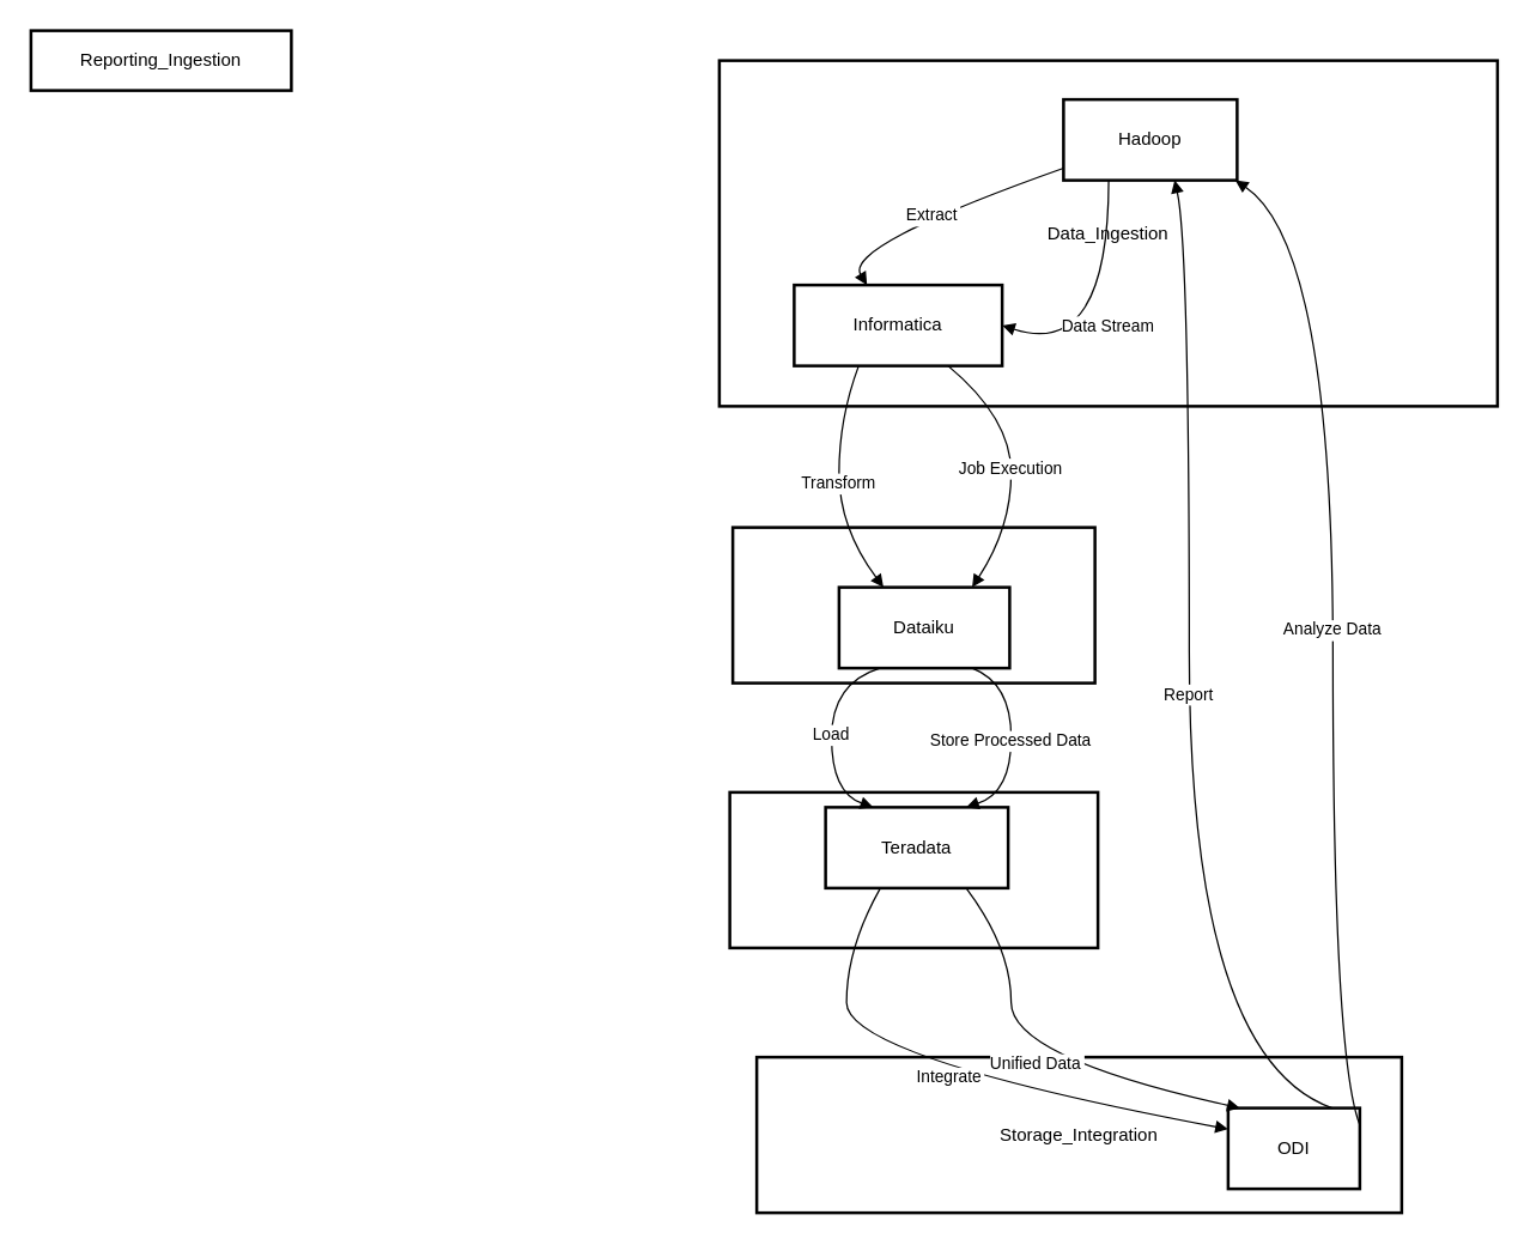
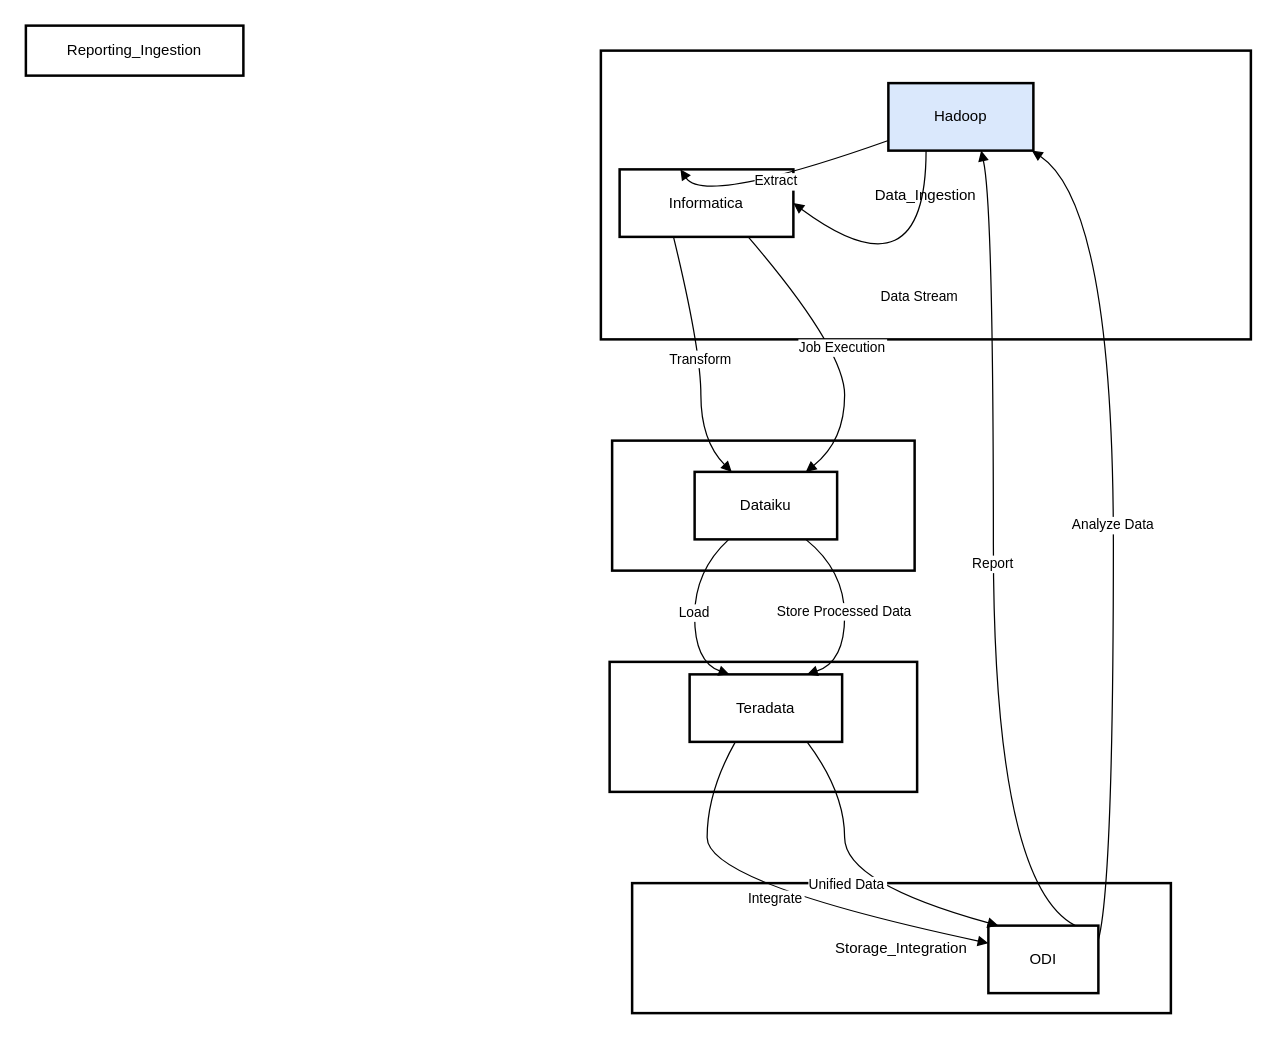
  <mxCell id="0" />
  <mxCell id="1" parent="0" />
  <mxCell id="2" value="Reporting_Ingestion" style="whiteSpace=wrap;strokeWidth=2;" parent="1" vertex="1"><mxGeometry x="20" y="20" width="174" height="40" as="geometry" /></mxCell>
  <mxCell id="3" value="Storage_Integration" style="whiteSpace=wrap;strokeWidth=2;" parent="1" vertex="1"><mxGeometry x="505" y="706" width="431" height="104" as="geometry" /></mxCell>
  <mxCell id="4" value="Data_Storage" style="whiteSpace=wrap;strokeWidth=2;" parent="1" vertex="1"><mxGeometry x="487" y="529" width="246" height="104" as="geometry" /></mxCell>
  <mxCell id="5" value="Data_Processing" style="whiteSpace=wrap;strokeWidth=2;" parent="1" vertex="1"><mxGeometry x="489" y="352" width="242" height="104" as="geometry" /></mxCell>
  <mxCell id="6" value="Data_Ingestion" style="whiteSpace=wrap;strokeWidth=2;" parent="1" vertex="1"><mxGeometry x="480" width="520" height="231" as="geometry" y="40" /></mxCell>
- <mxCell id="7" value="Hadoop" style="whiteSpace=wrap;strokeWidth=2;" parent="1" vertex="1"><mxGeometry x="710" y="66" width="116" height="54" as="geometry" /></mxCell>
- <mxCell id="8" value="Informatica" style="whiteSpace=wrap;strokeWidth=2;" parent="1" vertex="1"><mxGeometry x="530" y="190" width="139" height="54" as="geometry" /></mxCell>
- <mxCell id="9" value="Dataiku" style="whiteSpace=wrap;strokeWidth=2;" parent="1" vertex="1"><mxGeometry x="560" y="392" width="114" height="54" as="geometry" /></mxCell>
+ <mxCell id="7" value="Hadoop" style="whiteSpace=wrap;strokeWidth=2;fillColor=#dae8fc;" parent="1" vertex="1"><mxGeometry x="710" y="66" width="116" height="54" as="geometry" /></mxCell>
+ <mxCell id="8" value="Informatica" style="whiteSpace=wrap;strokeWidth=2;" parent="1" vertex="1"><mxGeometry x="495" y="135" width="139" height="54" as="geometry" /></mxCell>
+ <mxCell id="9" value="Dataiku" style="whiteSpace=wrap;strokeWidth=2;" parent="1" vertex="1"><mxGeometry x="555" y="377" width="114" height="54" as="geometry" /></mxCell>
  <mxCell id="10" value="Teradata" style="whiteSpace=wrap;strokeWidth=2;" parent="1" vertex="1"><mxGeometry x="551" y="539" width="122" height="54" as="geometry" /></mxCell>
- <mxCell id="11" value="ODI" style="whiteSpace=wrap;strokeWidth=2;" parent="1" vertex="1"><mxGeometry x="820" y="740" width="88" height="54" as="geometry" /></mxCell>
+ <mxCell id="11" value="ODI" style="whiteSpace=wrap;strokeWidth=2;" parent="1" vertex="1"><mxGeometry x="790" y="740" width="88" height="54" as="geometry" /></mxCell>
  <mxCell id="12" value="Extract" style="curved=1;startArrow=none;endArrow=block;exitX=0;exitY=0.85;entryX=0.35;entryY=0;" parent="1" source="7" target="8" edge="1"><mxGeometry relative="1" as="geometry"><Array as="points"><mxPoint x="563" y="164" /></Array></mxGeometry></mxCell>
  <mxCell id="13" value="Transform" style="curved=1;startArrow=none;endArrow=block;exitX=0.31;exitY=1;entryX=0.26;entryY=0;" parent="1" source="8" target="9" edge="1"><mxGeometry relative="1" as="geometry"><Array as="points"><mxPoint x="560" y="279" /><mxPoint x="560" y="352" /></Array></mxGeometry></mxCell>
  <mxCell id="14" value="Load" style="curved=1;startArrow=none;endArrow=block;exitX=0.24;exitY=1;entryX=0.26;entryY=0;" parent="1" source="9" target="10" edge="1"><mxGeometry relative="1" as="geometry"><Array as="points"><mxPoint x="555" y="456" /><mxPoint x="555" y="529" /></Array></mxGeometry></mxCell>
  <mxCell id="15" value="Integrate" style="curved=1;startArrow=none;endArrow=block;exitX=0.3;exitY=1;entryX=0;entryY=0.26;" parent="1" source="10" target="11" edge="1"><mxGeometry relative="1" as="geometry"><Array as="points"><mxPoint x="565" y="633" /><mxPoint x="565" y="706" /></Array></mxGeometry></mxCell>
  <mxCell id="16" value="Report" style="curved=1;startArrow=none;endArrow=block;exitX=0.79;exitY=0;entryX=0.64;entryY=1;" parent="1" source="11" target="7" edge="1"><mxGeometry relative="1" as="geometry"><Array as="points"><mxPoint x="794" y="706" /><mxPoint x="794" y="164" /></Array></mxGeometry></mxCell>
  <mxCell id="17" value="Data Stream" style="curved=1;startArrow=none;endArrow=block;exitX=0.26;exitY=1;entryX=1;entryY=0.5;entryDx=0;entryDy=0;" parent="1" source="7" target="8" edge="1"><mxGeometry relative="1" as="geometry"><Array as="points"><mxPoint x="740" y="240" /></Array></mxGeometry></mxCell>
  <mxCell id="18" value="Job Execution" style="curved=1;startArrow=none;endArrow=block;exitX=0.74;exitY=1;entryX=0.78;entryY=0;" parent="1" source="8" target="9" edge="1"><mxGeometry relative="1" as="geometry"><Array as="points"><mxPoint x="675" y="279" /><mxPoint x="675" y="352" /></Array></mxGeometry></mxCell>
  <mxCell id="19" value="Store Processed Data" style="curved=1;startArrow=none;endArrow=block;exitX=0.78;exitY=1;entryX=0.77;entryY=0;" parent="1" source="9" target="10" edge="1"><mxGeometry relative="1" as="geometry"><Array as="points"><mxPoint x="675" y="456" /><mxPoint x="675" y="529" /></Array></mxGeometry></mxCell>
  <mxCell id="20" value="Unified Data" style="curved=1;startArrow=none;endArrow=block;exitX=0.77;exitY=1;entryX=0.09;entryY=0;" parent="1" source="10" target="11" edge="1"><mxGeometry relative="1" as="geometry"><Array as="points"><mxPoint x="675" y="633" /><mxPoint x="675" y="706" /></Array></mxGeometry></mxCell>
  <mxCell id="21" value="Analyze Data" style="curved=1;startArrow=none;endArrow=block;exitX=1;exitY=0.21;entryX=0.99;entryY=1;" parent="1" source="11" target="7" edge="1"><mxGeometry relative="1" as="geometry"><Array as="points"><mxPoint x="890" y="706" /><mxPoint x="890" y="164" /></Array></mxGeometry></mxCell>
